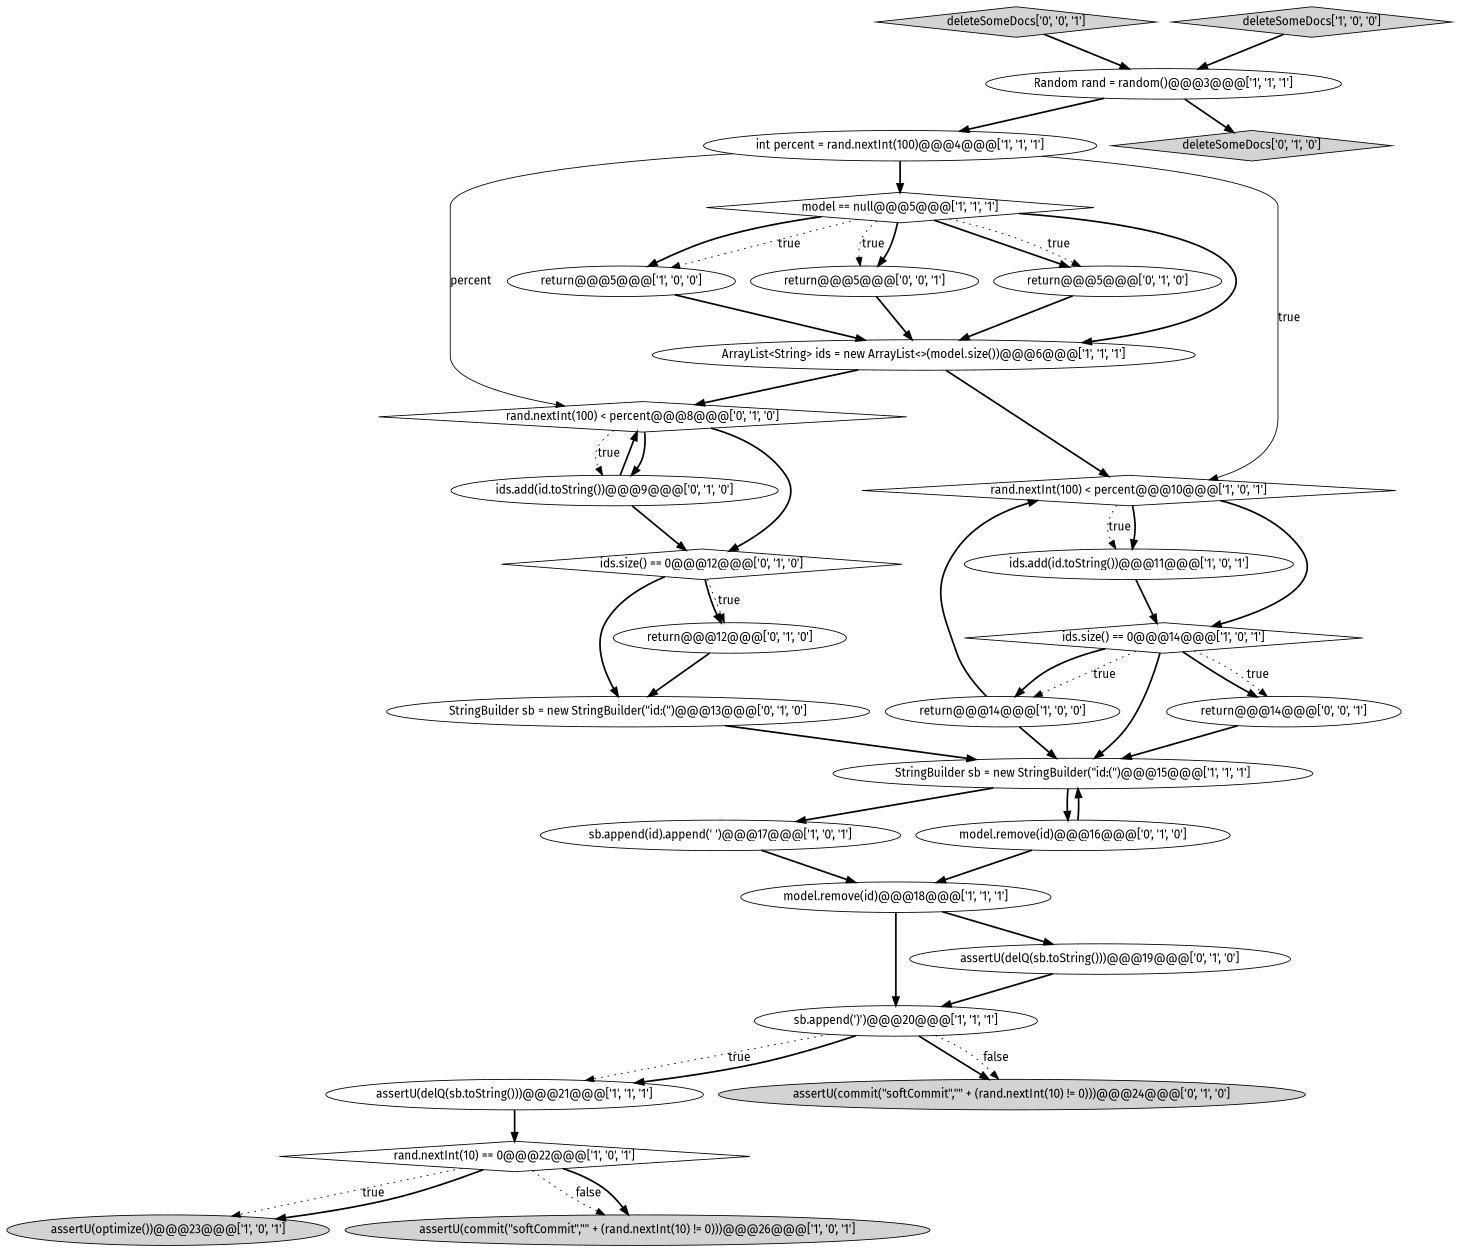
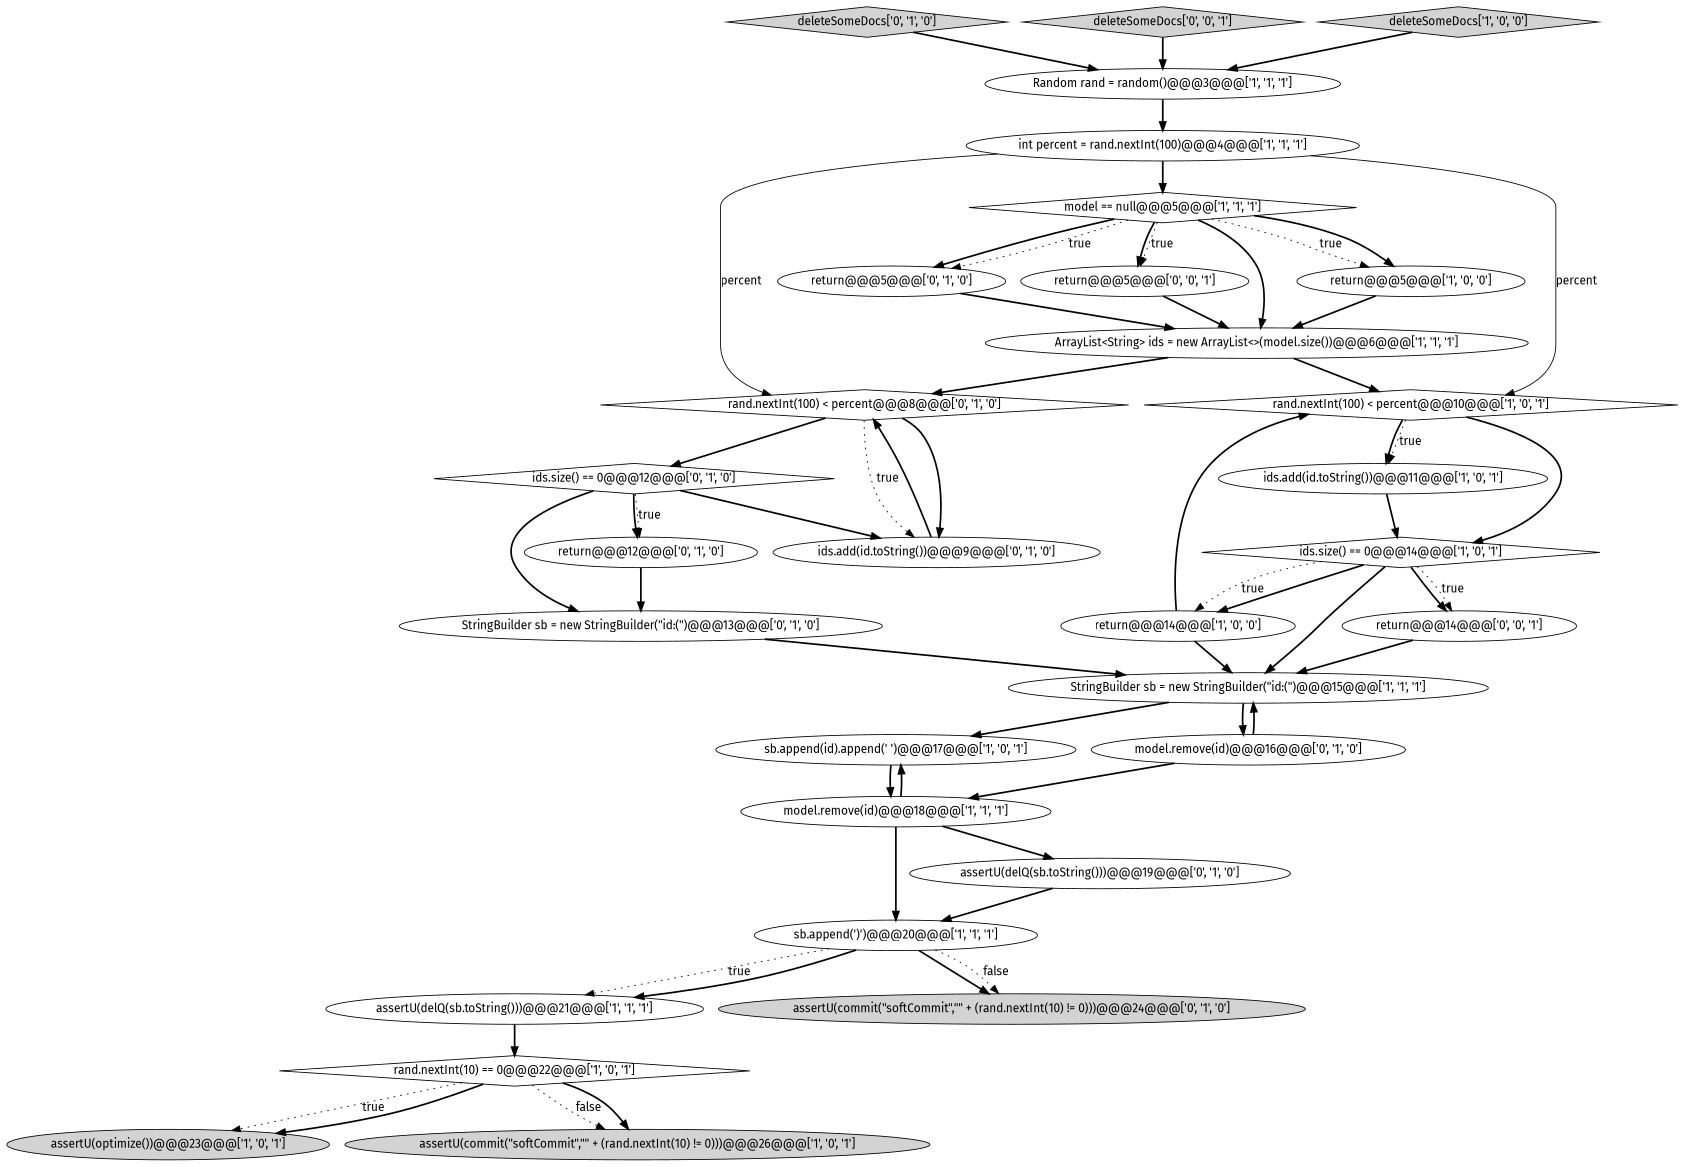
  digraph {
    fontname="Fira Sans"
    node [fillcolor=white fontname="Fira Sans" shape=ellipse style=filled]
    edge [fontname="Fira Sans" style=bold]
    n1 [label="Random rand = random()@@@3@@@['1', '1', '1']"]
    n2 [label="int percent = rand.nextInt(100)@@@4@@@['1', '1', '1']"]
    n3 [label="model == null@@@5@@@['1', '1', '1']" shape=diamond]
    n4 [label="rand.nextInt(100) < percent@@@8@@@['0', '1', '0']" shape=diamond]
    n5 [label="rand.nextInt(100) < percent@@@10@@@['1', '0', '1']" shape=diamond]
    n6 [label="model.remove(id)@@@18@@@['1', '1', '1']"]
    n7 [label="sb.append(')')@@@20@@@['1', '1', '1']"]
    n8 [label="assertU(delQ(sb.toString()))@@@19@@@['0', '1', '0']"]
    n9 [label="sb.append(id).append(' ')@@@17@@@['1', '0', '1']"]
    n10 [label="assertU(delQ(sb.toString()))@@@21@@@['1', '1', '1']"]
    n11 [fillcolor=lightgray label="assertU(commit(\"softCommit\",\"\" + (rand.nextInt(10) != 0)))@@@24@@@['0', '1', '0']"]
    n12 [label="rand.nextInt(10) == 0@@@22@@@['1', '0', '1']" shape=diamond]
    n13 [label="return@@@5@@@['0', '0', '1']"]
    n14 [label="ArrayList<String> ids = new ArrayList<>(model.size())@@@6@@@['1', '1', '1']"]
    n15 [label="return@@@5@@@['1', '0', '0']"]
    n16 [label="return@@@5@@@['0', '1', '0']"]
    n17 [label="StringBuilder sb = new StringBuilder(\"id:(\")@@@15@@@['1', '1', '1']"]
    n18 [label="model.remove(id)@@@16@@@['0', '1', '0']"]
    n19 [label="ids.size() == 0@@@12@@@['0', '1', '0']" shape=diamond]
    n20 [label="ids.add(id.toString())@@@9@@@['0', '1', '0']"]
    n21 [label="return@@@12@@@['0', '1', '0']"]
    n22 [label="StringBuilder sb = new StringBuilder(\"id:(\")@@@13@@@['0', '1', '0']"]
    n23 [label="ids.add(id.toString())@@@11@@@['1', '0', '1']"]
    n24 [label="ids.size() == 0@@@14@@@['1', '0', '1']" shape=diamond]
    n25 [label="return@@@14@@@['0', '0', '1']"]
    n26 [label="return@@@14@@@['1', '0', '0']"]
    n27 [fillcolor=lightgray label="assertU(optimize())@@@23@@@['1', '0', '1']"]
    n28 [fillcolor=lightgray label="deleteSomeDocs['0', '1', '0']" shape=diamond]
    n29 [fillcolor=lightgray label="assertU(commit(\"softCommit\",\"\" + (rand.nextInt(10) != 0)))@@@26@@@['1', '0', '1']"]
    n30 [fillcolor=lightgray label="deleteSomeDocs['0', '0', '1']" shape=diamond]
    n31 [fillcolor=lightgray label="deleteSomeDocs['1', '0', '0']" shape=diamond]
    n1 -> n2
    n2 -> n3
    n2 -> n4 [label=percent style=solid]
-   n2 -> n5 [label=true style=solid]
+   n2 -> n5 [label=percent style=solid]
    n3 -> n13
    n3 -> n13 [label=true style=dotted]
    n3 -> n14
    n3 -> n15
    n3 -> n15 [label=true style=dotted]
    n3 -> n16
    n3 -> n16 [label=true style=dotted]
    n4 -> n19
    n4 -> n20
    n4 -> n20 [label=true style=dotted]
    n5 -> n23
    n5 -> n23 [label=true style=dotted]
    n5 -> n24
    n6 -> n7
    n6 -> n8
+   n6 -> n9
    n7 -> n10 [label=true style=dotted]
    n7 -> n10
    n7 -> n11
    n7 -> n11 [label=false style=dotted]
    n8 -> n7
    n9 -> n6
    n10 -> n12
    n12 -> n27 [label=true style=dotted]
    n12 -> n27
    n12 -> n29 [label=false style=dotted]
    n12 -> n29
    n13 -> n14
    n14 -> n4
    n14 -> n5
    n15 -> n14
    n16 -> n14
    n17 -> n9
    n17 -> n18
    n18 -> n6
    n18 -> n17
    n19 -> n21
    n19 -> n21 [label=true style=dotted]
    n19 -> n22
    n20 -> n4
-   n20 -> n19
+   n19 -> n20
    n21 -> n22
    n22 -> n17
    n23 -> n24
    n24 -> n17
    n24 -> n25
    n24 -> n25 [label=true style=dotted]
    n24 -> n26
    n24 -> n26 [label=true style=dotted]
    n25 -> n17
    n26 -> n5
    n26 -> n17
-   n1 -> n28
+   n28 -> n1
    n30 -> n1
    n31 -> n1
  }
